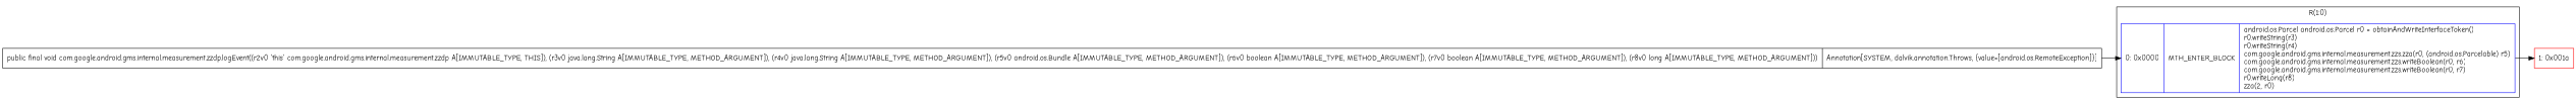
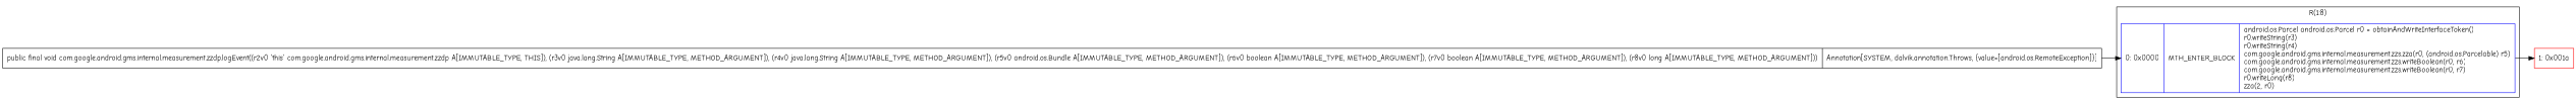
  digraph {
    rankdir=LR
    fontname="Comic Neue"
    node [shape=record fontname="Comic Neue"]
    edge [fontname="Comic Neue"]
    n1 [color=blue label="{0\:\ 0x0000|MTH_ENTER_BLOCK\l|android.os.Parcel android.os.Parcel r0 = obtainAndWriteInterfaceToken()\lr0.writeString(r3)\lr0.writeString(r4)\lcom.google.android.gms.internal.measurement.zzs.zza(r0, (android.os.Parcelable) r5)\lcom.google.android.gms.internal.measurement.zzs.writeBoolean(r0, r6)\lcom.google.android.gms.internal.measurement.zzs.writeBoolean(r0, r7)\lr0.writeLong(r8)\lzza(2, r0)\l}"]
    n2 [color=red label="{1\:\ 0x001a}"]
    n3 [label="{public final void com.google.android.gms.internal.measurement.zzdp.logEvent((r2v0 'this' com.google.android.gms.internal.measurement.zzdp A[IMMUTABLE_TYPE, THIS]), (r3v0 java.lang.String A[IMMUTABLE_TYPE, METHOD_ARGUMENT]), (r4v0 java.lang.String A[IMMUTABLE_TYPE, METHOD_ARGUMENT]), (r5v0 android.os.Bundle A[IMMUTABLE_TYPE, METHOD_ARGUMENT]), (r6v0 boolean A[IMMUTABLE_TYPE, METHOD_ARGUMENT]), (r7v0 boolean A[IMMUTABLE_TYPE, METHOD_ARGUMENT]), (r8v0 long A[IMMUTABLE_TYPE, METHOD_ARGUMENT]))  | Annotation[SYSTEM, dalvik.annotation.Throws, \{value=[android.os.RemoteException]\}]\l}"]
    subgraph cluster_1 {
-     label="R(1:0)"
+     label="R(1:8)"
      n1
    }
    n1 -> n2
    n3 -> n1
  }
